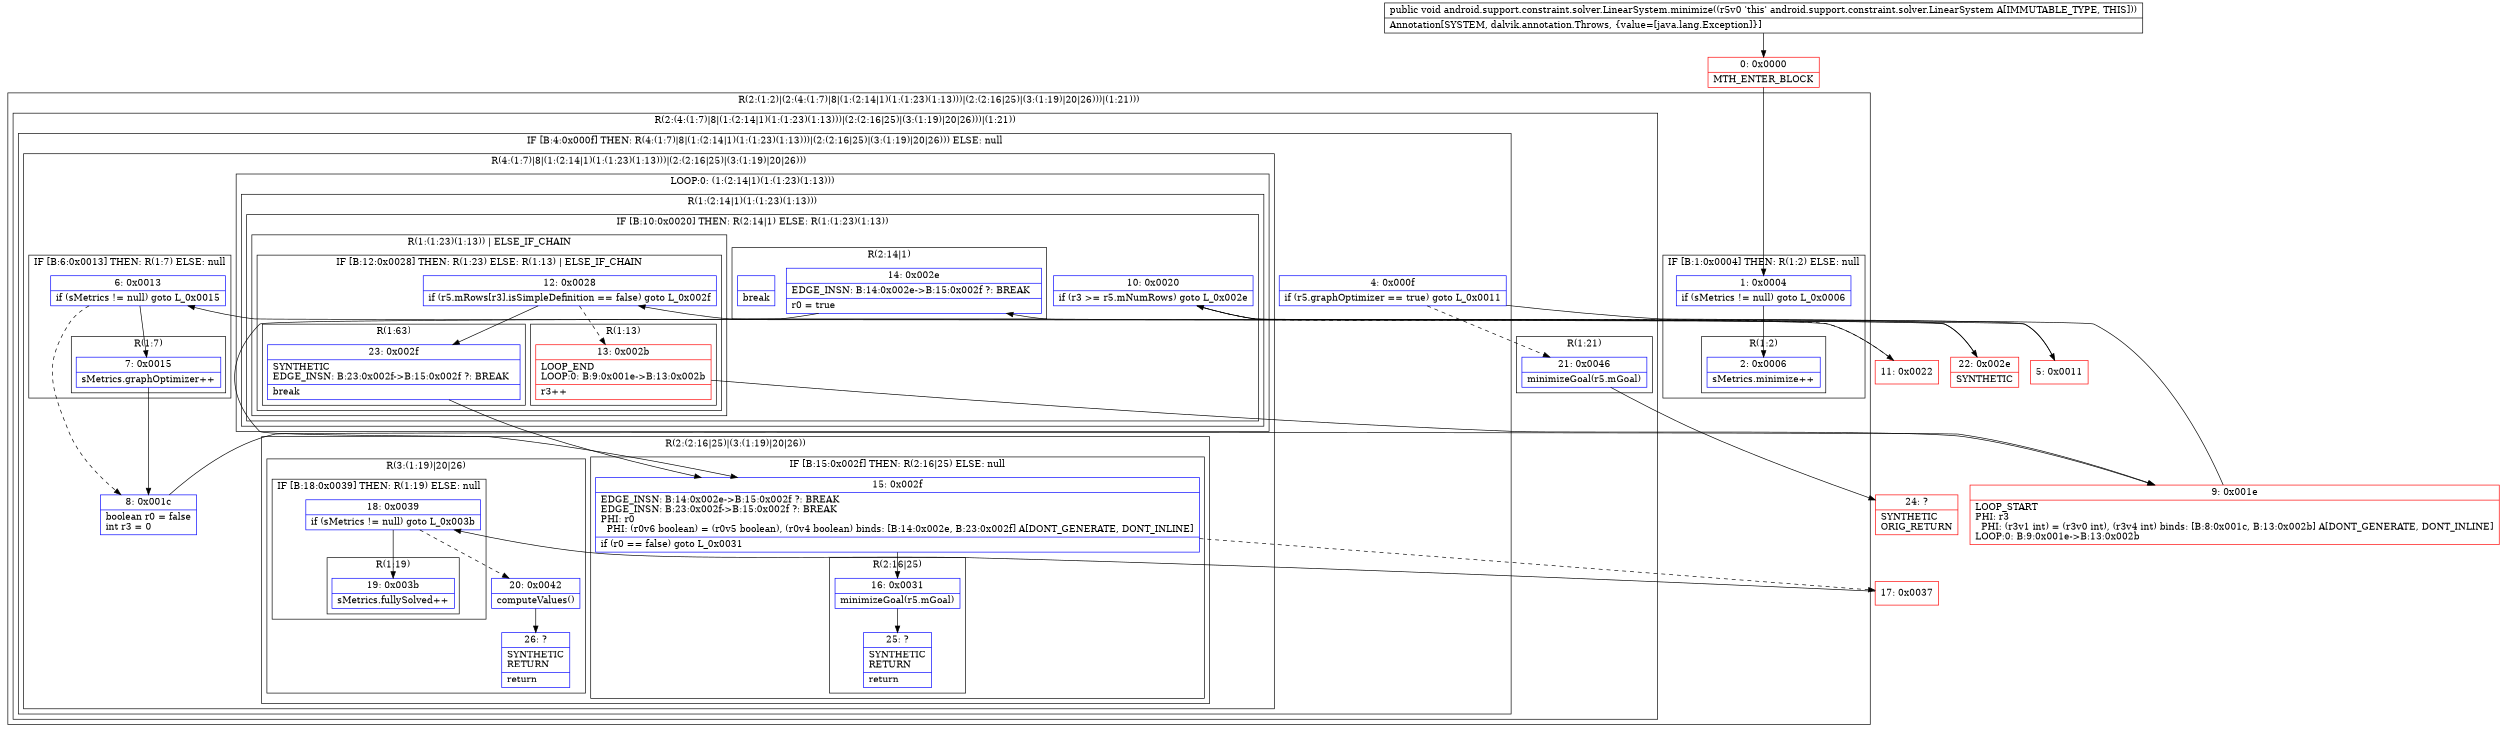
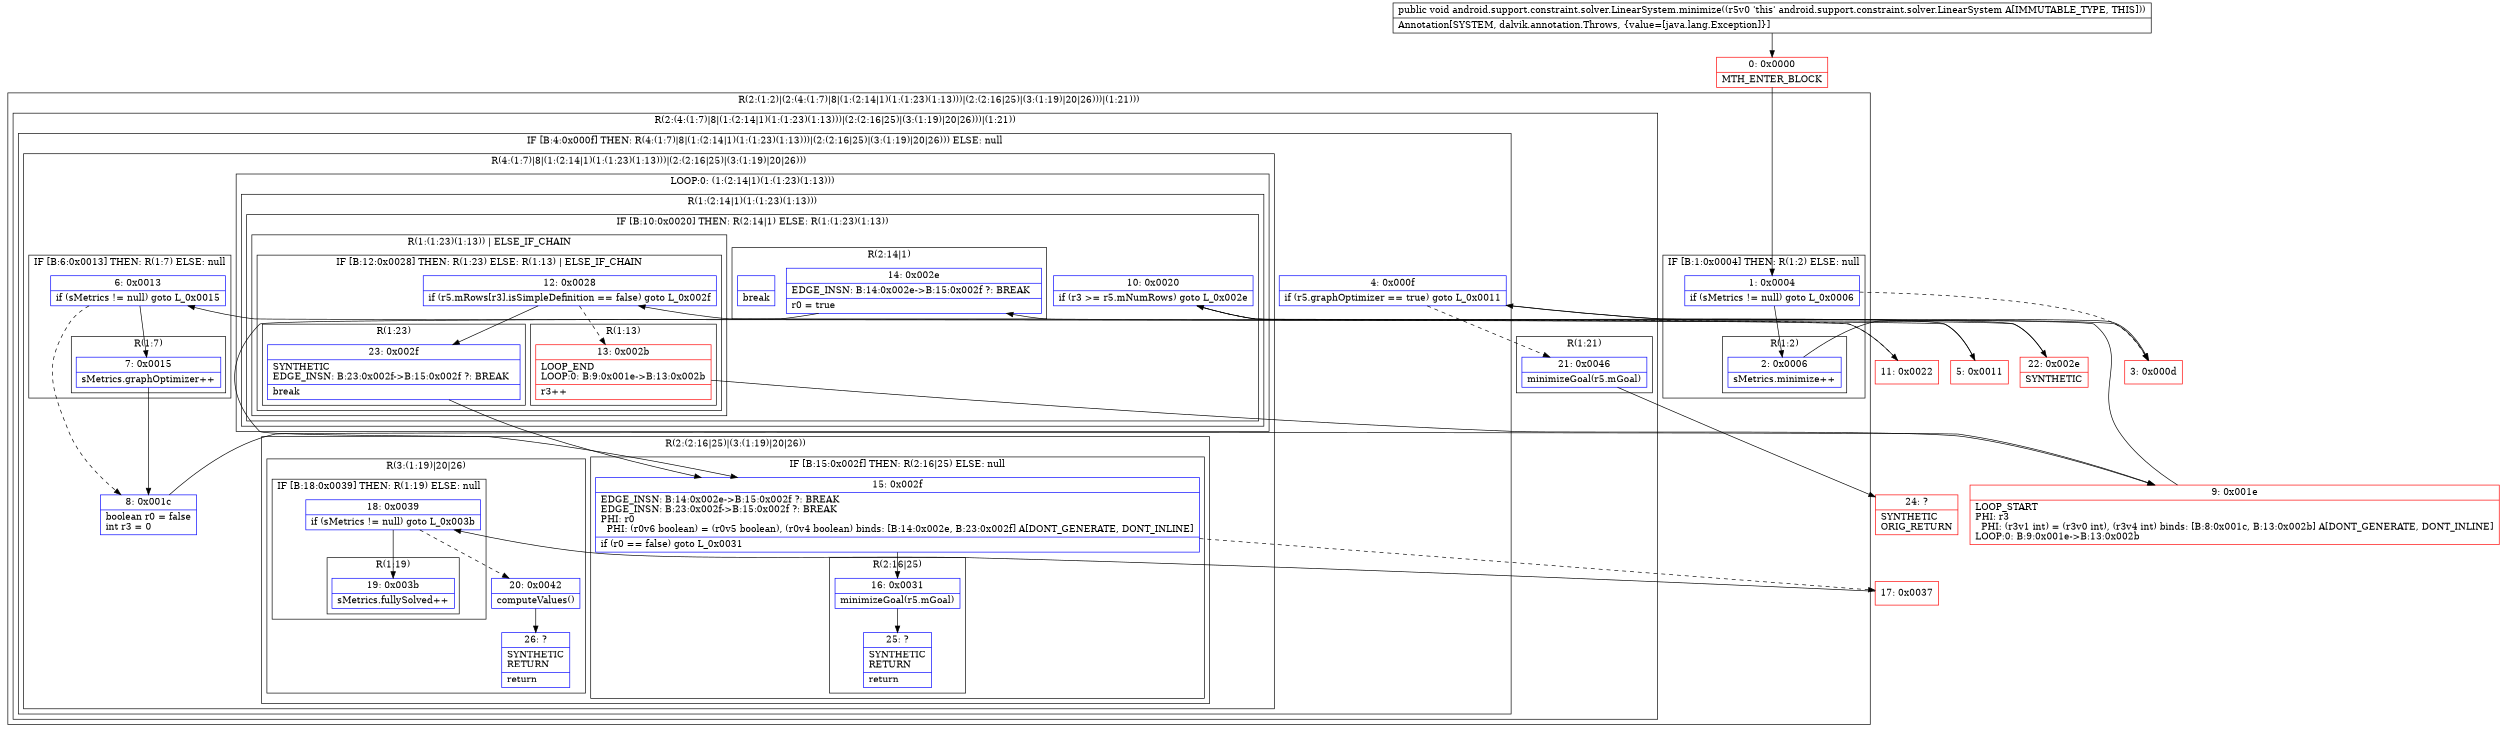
  digraph {
    node [color=blue shape=record]
    n1 [label="{2\:\ 0x0006|sMetrics.minimize++\l}"]
    n2 [label="{1\:\ 0x0004|if (sMetrics != null) goto L_0x0006\l}"]
    n3 [label="{7\:\ 0x0015|sMetrics.graphOptimizer++\l}"]
    n4 [label="{6\:\ 0x0013|if (sMetrics != null) goto L_0x0015\l}"]
    n5 [label="{14\:\ 0x002e|EDGE_INSN: B:14:0x002e\-\>B:15:0x002f ?: BREAK  \l|r0 = true\l}"]
    n6 [label="{|break\l}"]
    n7 [label="{23\:\ 0x002f|SYNTHETIC\lEDGE_INSN: B:23:0x002f\-\>B:15:0x002f ?: BREAK  \l|break\l}"]
    n8 [color=red label="{13\:\ 0x002b|LOOP_END\lLOOP:0: B:9:0x001e\-\>B:13:0x002b\l|r3++\l}"]
    n9 [label="{12\:\ 0x0028|if (r5.mRows[r3].isSimpleDefinition == false) goto L_0x002f\l}"]
    n10 [label="{10\:\ 0x0020|if (r3 \>= r5.mNumRows) goto L_0x002e\l}"]
    n11 [label="{16\:\ 0x0031|minimizeGoal(r5.mGoal)\l}"]
    n12 [label="{25\:\ ?|SYNTHETIC\lRETURN\l|return\l}"]
    n13 [label="{15\:\ 0x002f|EDGE_INSN: B:14:0x002e\-\>B:15:0x002f ?: BREAK  \lEDGE_INSN: B:23:0x002f\-\>B:15:0x002f ?: BREAK  \lPHI: r0 \l  PHI: (r0v6 boolean) = (r0v5 boolean), (r0v4 boolean) binds: [B:14:0x002e, B:23:0x002f] A[DONT_GENERATE, DONT_INLINE]\l|if (r0 == false) goto L_0x0031\l}"]
    n14 [label="{19\:\ 0x003b|sMetrics.fullySolved++\l}"]
    n15 [label="{18\:\ 0x0039|if (sMetrics != null) goto L_0x003b\l}"]
    n16 [label="{20\:\ 0x0042|computeValues()\l}"]
    n17 [label="{26\:\ ?|SYNTHETIC\lRETURN\l|return\l}"]
    n18 [label="{8\:\ 0x001c|boolean r0 = false\lint r3 = 0\l}"]
    n19 [label="{4\:\ 0x000f|if (r5.graphOptimizer == true) goto L_0x0011\l}"]
    n20 [label="{21\:\ 0x0046|minimizeGoal(r5.mGoal)\l}"]
+   n21 [color=red label="{3\:\ 0x000d}"]
    n22 [color=red label="{9\:\ 0x001e|LOOP_START\lPHI: r3 \l  PHI: (r3v1 int) = (r3v0 int), (r3v4 int) binds: [B:8:0x001c, B:13:0x002b] A[DONT_GENERATE, DONT_INLINE]\lLOOP:0: B:9:0x001e\-\>B:13:0x002b\l}"]
    n23 [color=red label="{11\:\ 0x0022}"]
    n24 [color=red label="{22\:\ 0x002e|SYNTHETIC\l}"]
    n25 [color=red label="{17\:\ 0x0037}"]
    n26 [color=red label="{5\:\ 0x0011}"]
    n27 [color=red label="{24\:\ ?|SYNTHETIC\lORIG_RETURN\l}"]
    n28 [color=red label="{0\:\ 0x0000|MTH_ENTER_BLOCK\l}"]
    n29 [label="{public void android.support.constraint.solver.LinearSystem.minimize((r5v0 'this' android.support.constraint.solver.LinearSystem A[IMMUTABLE_TYPE, THIS]))  | Annotation[SYSTEM, dalvik.annotation.Throws, \{value=[java.lang.Exception]\}]\l}" color=""]
    subgraph cluster_1 {
      label="R(2:(1:2)|(2:(4:(1:7)|8|(1:(2:14|1)(1:(1:23)(1:13)))|(2:(2:16|25)|(3:(1:19)|20|26)))|(1:21)))"
      subgraph cluster_2 {
        label="IF [B:1:0x0004] THEN: R(1:2) ELSE: null"
        n2
        subgraph cluster_3 {
          label="R(1:2)"
          n1
        }
      }
      subgraph cluster_4 {
        label="R(2:(4:(1:7)|8|(1:(2:14|1)(1:(1:23)(1:13)))|(2:(2:16|25)|(3:(1:19)|20|26)))|(1:21))"
        subgraph cluster_5 {
          label="IF [B:4:0x000f] THEN: R(4:(1:7)|8|(1:(2:14|1)(1:(1:23)(1:13)))|(2:(2:16|25)|(3:(1:19)|20|26))) ELSE: null"
          n19
          subgraph cluster_6 {
            label="R(4:(1:7)|8|(1:(2:14|1)(1:(1:23)(1:13)))|(2:(2:16|25)|(3:(1:19)|20|26)))"
            n18
            subgraph cluster_7 {
              label="IF [B:6:0x0013] THEN: R(1:7) ELSE: null"
              n4
              subgraph cluster_8 {
                label="R(1:7)"
                n3
              }
            }
            subgraph cluster_9 {
              label="LOOP:0: (1:(2:14|1)(1:(1:23)(1:13)))"
              subgraph cluster_10 {
                label="R(1:(2:14|1)(1:(1:23)(1:13)))"
                subgraph cluster_11 {
                  label="IF [B:10:0x0020] THEN: R(2:14|1) ELSE: R(1:(1:23)(1:13))"
                  n10
                  subgraph cluster_12 {
                    label="R(2:14|1)"
                    n5
                    n6
                  }
                  subgraph cluster_13 {
                    label="R(1:(1:23)(1:13)) | ELSE_IF_CHAIN\l"
                    subgraph cluster_14 {
                      label="IF [B:12:0x0028] THEN: R(1:23) ELSE: R(1:13) | ELSE_IF_CHAIN\l"
                      n9
                      subgraph cluster_15 {
-                       label="R(1:63)"
+                       label="R(1:23)"
                        n7
                      }
                      subgraph cluster_16 {
                        label="R(1:13)"
                        n8
                      }
                    }
                  }
                }
              }
            }
            subgraph cluster_17 {
              label="R(2:(2:16|25)|(3:(1:19)|20|26))"
              subgraph cluster_18 {
                label="IF [B:15:0x002f] THEN: R(2:16|25) ELSE: null"
                n13
                subgraph cluster_19 {
                  label="R(2:16|25)"
                  n11
                  n12
                }
              }
              subgraph cluster_20 {
                label="R(3:(1:19)|20|26)"
                n16
                n17
                subgraph cluster_21 {
                  label="IF [B:18:0x0039] THEN: R(1:19) ELSE: null"
                  n15
                  subgraph cluster_22 {
                    label="R(1:19)"
                    n14
                  }
                }
              }
            }
          }
        }
        subgraph cluster_23 {
          label="R(1:21)"
          n20
        }
      }
    }
+   n1 -> n21
    n2 -> n1
+   n2 -> n21 [style=dashed]
    n3 -> n18
    n4 -> n3
    n4 -> n18 [style=dashed]
    n5 -> n13
    n7 -> n13
    n8 -> n22
    n9 -> n7
    n9 -> n8 [style=dashed]
    n10 -> n23 [style=dashed]
    n10 -> n24
    n11 -> n12
    n13 -> n11
    n13 -> n25 [style=dashed]
    n15 -> n14
    n15 -> n16 [style=dashed]
    n16 -> n17
    n18 -> n22
    n19 -> n20 [style=dashed]
    n19 -> n26
    n20 -> n27
+   n21 -> n19
    n22 -> n10
    n23 -> n9
    n24 -> n5
    n25 -> n15
    n26 -> n4
    n28 -> n2
    n29 -> n28
  }
